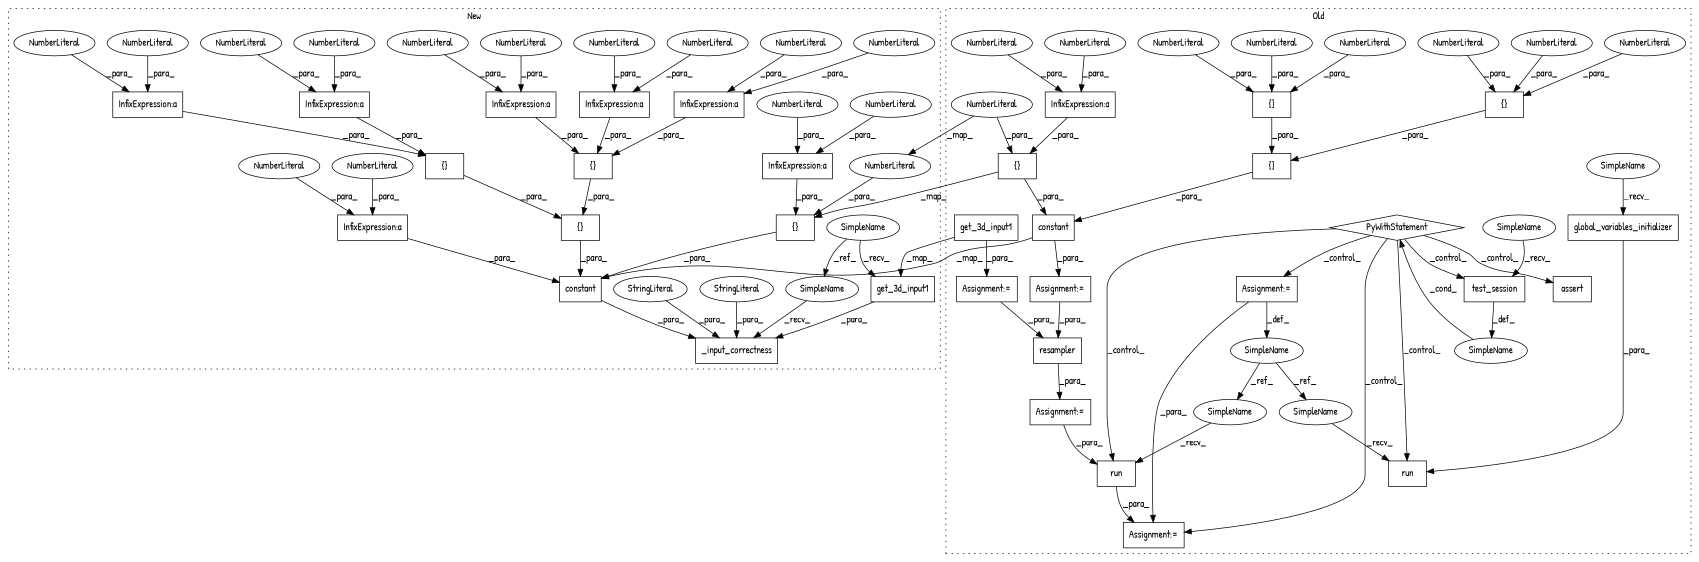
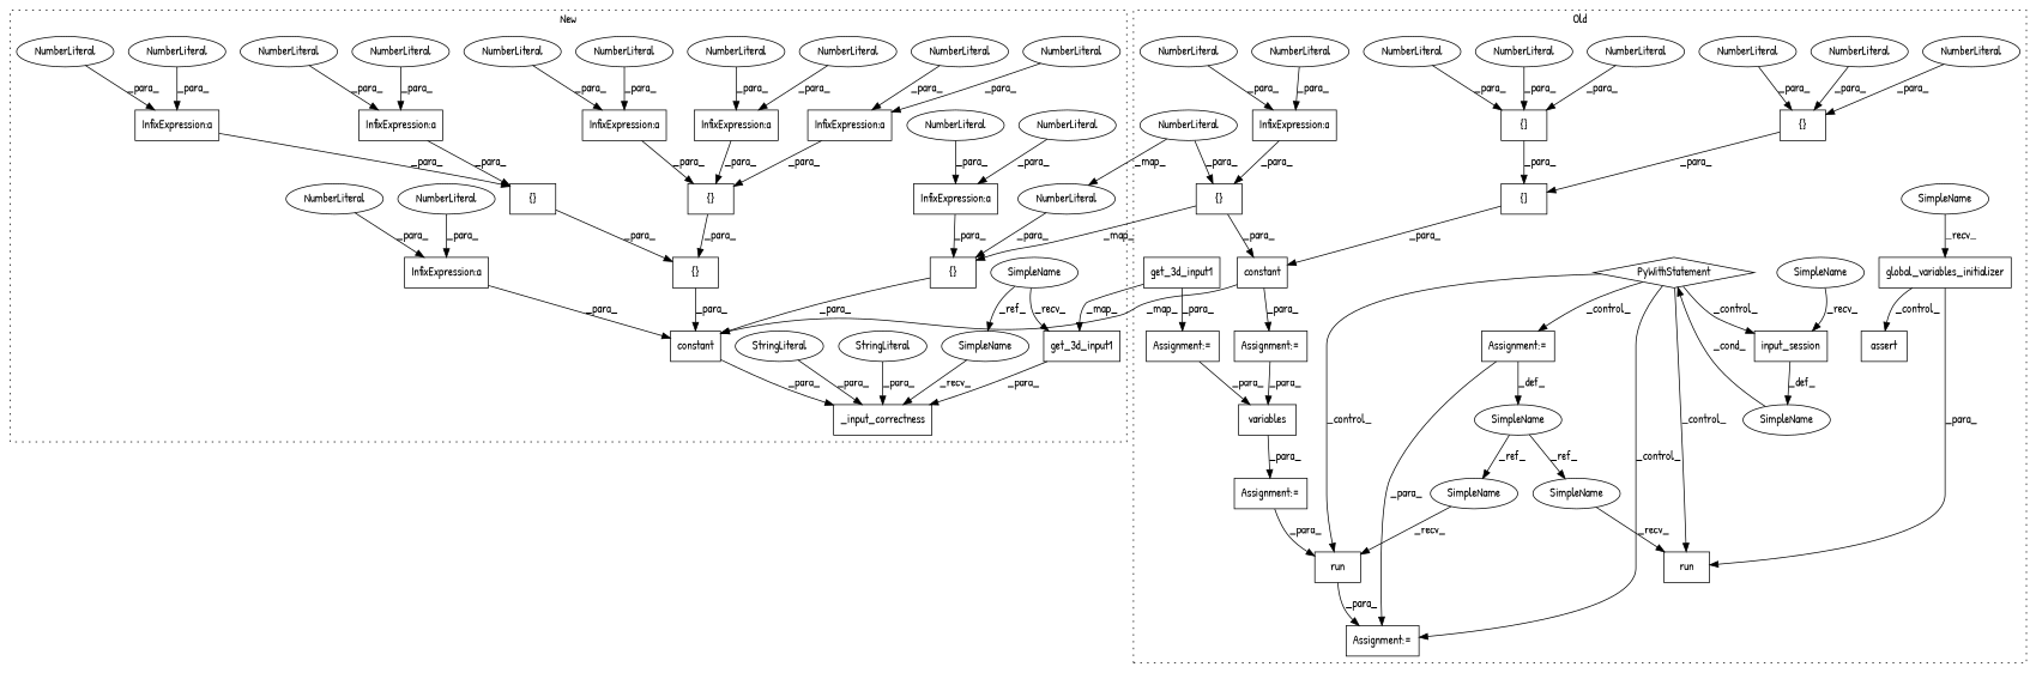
  digraph {
    fontname="Patrick Hand"
    node [a=34 fontname="Patrick Hand" l=4 s=2822 shape=ellipse]
    edge [fontname="Patrick Hand"]
-   n1 [a=32 l="10,1" label=resampler s="2752,2772" shape=box]
+   n1 [a=32 l="10,1" label=variables s="2752,2772" shape=box]
    n2 [a=32 l=15 label=get_3d_input1 s=2522 shape=box]
    n3 [a=27 l=3 label="InfixExpression:a" s=2631 shape=box]
    n4 [a=4 l="1,1" label="{}" s="2645,2660" shape=box]
    n5 [label=NumberLiteral s=2627]
    n6 [label=NumberLiteral s=2646]
    n7 [a=4 l="1,1" label="{}" s="2662,2677" shape=box]
    n8 [label=NumberLiteral s=2656]
    n9 [a=4 l="1,1" label="{}" s="2644,2678" shape=box]
    n10 [label=NumberLiteral s=2651]
    n11 [label=NumberLiteral s=2668]
    n12 [l=1 label=NumberLiteral s=2634]
    n13 [label=NumberLiteral s=2663]
    n14 [label=NumberLiteral s=2673]
-   n15 [a=32 l=14 label=test_session s=2794 shape=box]
+   n15 [a=32 l=14 label=input_session s=2794 shape=box]
    n16 [a=32 l=30 label=global_variables_initializer s=2854 shape=box]
    n17 [a=42 label=SimpleName l="" s=""]
    n18 [a=104 l="10,2" label=PyWithStatement s="2779,2808" shape=diamond]
    n19 [a=32 l="15,1" label=assert s="2929,3004" shape=box]
    n20 [a=32 l="9,1" label=constant s="2559,2699" shape=box]
    n21 [a=32 l="4,1" label=run s="2908,2915" shape=box]
    n22 [a=7 label="Assignment:=" shape=box]
    n23 [a=32 l="4,1" label=run s="2839,2884" shape=box]
    n24 [a=42 label=SimpleName]
    n25 [a=7 l=1 label="Assignment:=" s=2751 shape=box]
    n26 [a=7 l=1 label="Assignment:=" s=2516 shape=box]
    n27 [a=7 l=1 label="Assignment:=" s=2902 shape=box]
    n28 [a=7 l=1 label="Assignment:=" s=2547 shape=box]
    n29 [a=4 l="1,1" label="{}" s="2614,2641" shape=box]
    n30 [label=NumberLiteral s=2637]
    n31 [a=42 label=SimpleName s=2834]
    n32 [a=42 label=SimpleName s=2903]
    n33 [a=42 l=10 label=SimpleName s=2843]
    n34 [a=42 label=SimpleName s=2789]
    n35 [a=4 l="1,1" label="{}" s="3209,3279" shape=box]
    n36 [a=32 l="18,1" label=_input_correctness s="3068,3372" shape=box]
    n37 [a=32 l=15 label=get_3d_input1 s=3091 shape=box]
    n38 [a=27 l=3 label="InfixExpression:a" s=3190 shape=box]
    n39 [a=27 l=3 label="InfixExpression:a" s=3262 shape=box]
    n40 [a=27 l=3 label="InfixExpression:a" s=3166 shape=box]
    n41 [a=27 l=3 label="InfixExpression:a" s=3238 shape=box]
    n42 [label=NumberLiteral s=3258]
    n43 [l=1 label=NumberLiteral s=3265]
    n44 [l=1 label=NumberLiteral s=3193]
    n45 [l=1 label=NumberLiteral s=3241]
    n46 [label=NumberLiteral s=3234]
    n47 [label=NumberLiteral s=3162]
    n48 [label=NumberLiteral s=3186]
    n49 [l=1 label=NumberLiteral s=3169]
    n50 [a=42 label=SimpleName s=3052]
    n51 [a=32 l="9,1" label=constant s="3118,3300" shape=box]
    n52 [a=45 l=10 label=StringLiteral s=3311]
    n53 [a=45 l=8 label=StringLiteral s=3302]
    n54 [a=27 l=3 label="InfixExpression:a" s=3227 shape=box]
    n55 [a=27 l=3 label="InfixExpression:a" s=3216 shape=box]
    n56 [a=27 l=3 label="InfixExpression:a" s=3273 shape=box]
    n57 [l=1 label=NumberLiteral s=3219]
    n58 [label=NumberLiteral s=3212]
    n59 [a=4 l="1,1" label="{}" s="3210,3243" shape=box]
    n60 [l=1 label=NumberLiteral s=3276]
    n61 [label=NumberLiteral s=3269]
    n62 [label=NumberLiteral s=3223]
    n63 [a=4 l="1,1" label="{}" s="3245,3278" shape=box]
    n64 [l=1 label=NumberLiteral s=3230]
    n65 [a=4 l="1,1" label="{}" s="3144,3171" shape=box]
    n66 [label=NumberLiteral s=3145]
    n67 [a=42 label=SimpleName s=3063]
    subgraph cluster_1 {
      label=Old
      style=dotted
      n1
      n2
      n3
      n4
      n5
      n6
      n7
      n8
      n9
      n10
      n11
      n12
      n13
      n14
      n15
      n16
      n17
      n18
      n19
      n20
      n21
      n22
      n23
      n24
      n25
      n26
      n27
      n28
      n29
      n30
      n31
      n32
      n33
      n34
    }
    subgraph cluster_2 {
      label=New
      style=dotted
      n35
      n36
      n37
      n38
      n39
      n40
      n41
      n42
      n43
      n44
      n45
      n46
      n47
      n48
      n49
      n50
      n51
      n52
      n53
      n54
      n55
      n56
      n57
      n58
      n59
      n60
      n61
      n62
      n63
      n64
      n65
      n66
      n67
    }
    n1 -> n25 [label=_para_]
    n2 -> n26 [label=_para_]
    n2 -> n37 [label=_map_]
    n3 -> n29 [label=_para_]
    n4 -> n9 [label=_para_]
    n5 -> n3 [label=_para_]
    n6 -> n4 [label=_para_]
    n7 -> n9 [label=_para_]
    n8 -> n4 [label=_para_]
    n9 -> n20 [label=_para_]
    n10 -> n4 [label=_para_]
    n11 -> n7 [label=_para_]
    n12 -> n3 [label=_para_]
    n13 -> n7 [label=_para_]
    n14 -> n7 [label=_para_]
    n15 -> n17 [label=_def_]
    n16 -> n23 [label=_para_]
    n17 -> n18 [label=_cond_]
    n18 -> n15 [label=_control_]
-   n18 -> n19 [label=_control_]
+   n16 -> n19 [label=_control_]
    n18 -> n21 [label=_control_]
    n18 -> n22 [label=_control_]
    n18 -> n23 [label=_control_]
    n18 -> n27 [label=_control_]
    n20 -> n28 [label=_para_]
    n20 -> n51 [label=_map_]
    n21 -> n27 [label=_para_]
    n22 -> n24 [label=_def_]
    n22 -> n27 [label=_para_]
    n24 -> n31 [label=_ref_]
    n24 -> n32 [label=_ref_]
    n25 -> n21 [label=_para_]
    n26 -> n1 [label=_para_]
    n28 -> n1 [label=_para_]
    n29 -> n20 [label=_para_]
    n29 -> n65 [label=_map_]
    n30 -> n29 [label=_para_]
    n30 -> n66 [label=_map_]
    n31 -> n23 [label=_recv_]
    n32 -> n21 [label=_recv_]
    n33 -> n16 [label=_recv_]
    n34 -> n15 [label=_recv_]
    n35 -> n51 [label=_para_]
    n37 -> n36 [label=_para_]
    n38 -> n51 [label=_para_]
    n39 -> n63 [label=_para_]
    n40 -> n65 [label=_para_]
    n41 -> n59 [label=_para_]
    n42 -> n39 [label=_para_]
    n43 -> n39 [label=_para_]
    n44 -> n38 [label=_para_]
    n45 -> n41 [label=_para_]
    n46 -> n41 [label=_para_]
    n47 -> n40 [label=_para_]
    n48 -> n38 [label=_para_]
    n49 -> n40 [label=_para_]
    n50 -> n37 [label=_recv_]
    n50 -> n67 [label=_ref_]
    n51 -> n36 [label=_para_]
    n52 -> n36 [label=_para_]
    n53 -> n36 [label=_para_]
    n54 -> n59 [label=_para_]
    n55 -> n59 [label=_para_]
    n56 -> n63 [label=_para_]
    n57 -> n55 [label=_para_]
    n58 -> n55 [label=_para_]
    n59 -> n35 [label=_para_]
    n60 -> n56 [label=_para_]
    n61 -> n56 [label=_para_]
    n62 -> n54 [label=_para_]
    n63 -> n35 [label=_para_]
    n64 -> n54 [label=_para_]
    n65 -> n51 [label=_para_]
    n66 -> n65 [label=_para_]
    n67 -> n36 [label=_recv_]
  }
